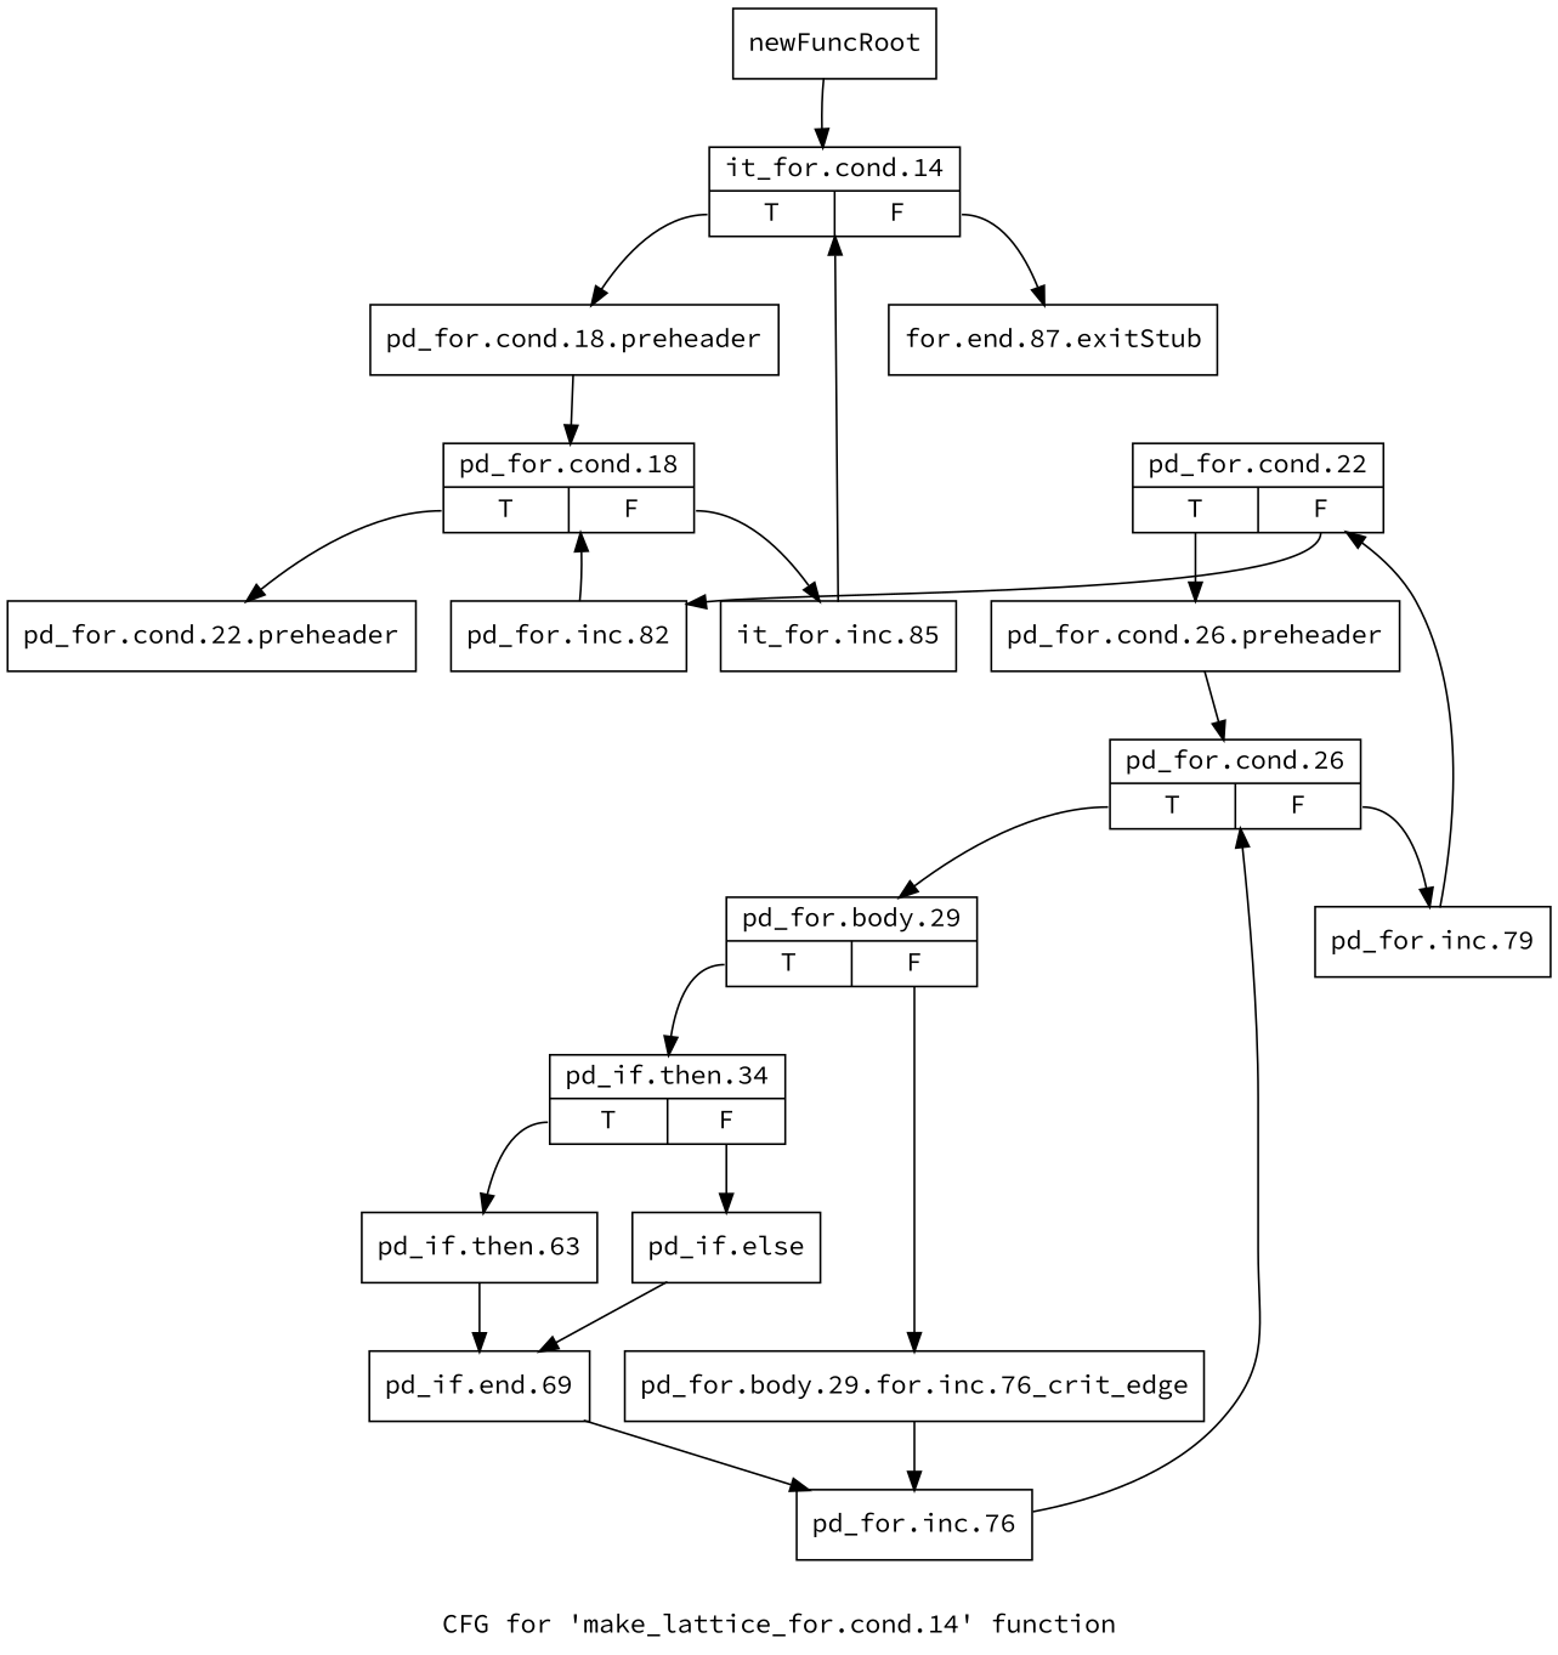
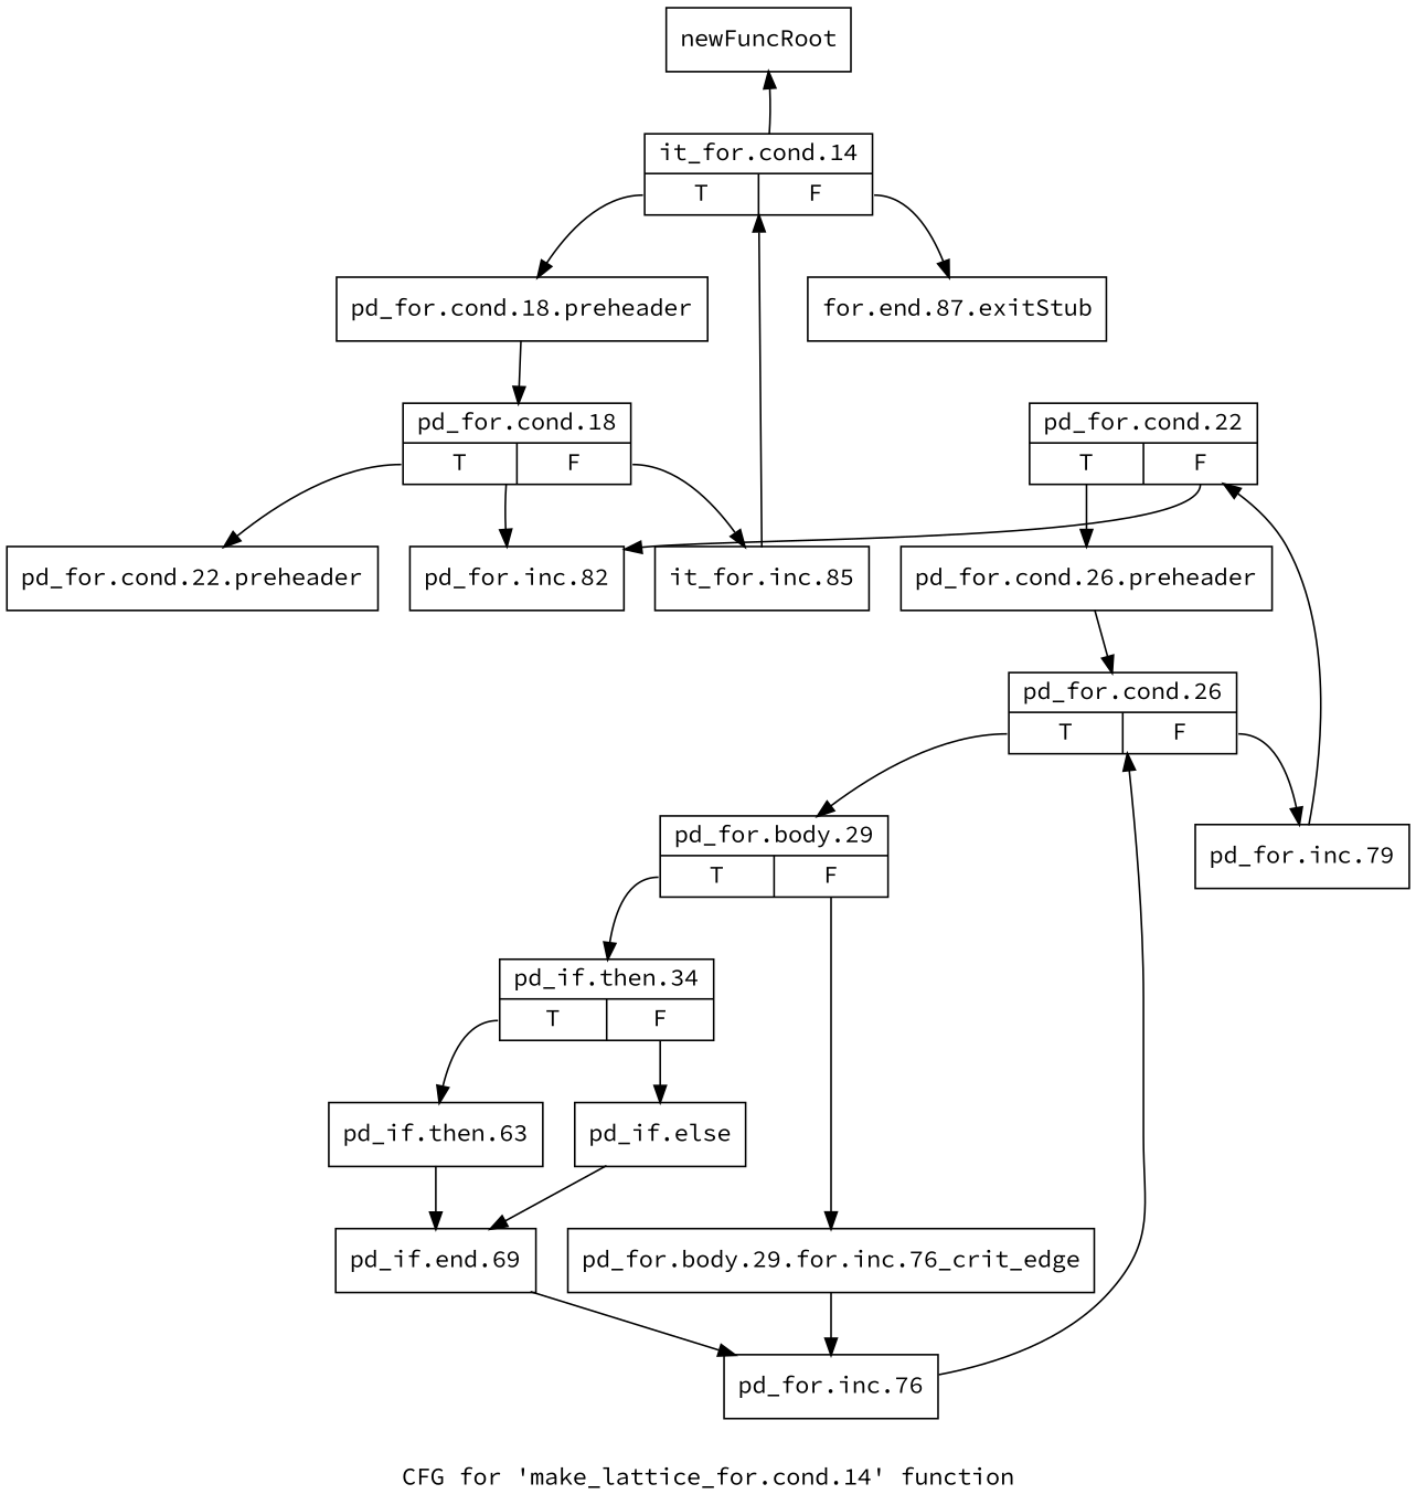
  digraph {
    fontname="Source Code Pro"
    label="CFG for 'make_lattice_for.cond.14' function"
    node [fontname="Source Code Pro" shape=record]
    edge [fontname="Source Code Pro"]
    n1 [label="{newFuncRoot}"]
    n2 [label="{it_for.cond.14|{<s0>T|<s1>F}}"]
    n3 [label="{for.end.87.exitStub}"]
    n4 [label="{pd_for.cond.18.preheader}"]
    n5 [label="{pd_for.cond.18|{<s0>T|<s1>F}}"]
    n6 [label="{pd_for.cond.22.preheader}"]
    n7 [label="{it_for.inc.85}"]
    n8 [label="{pd_for.cond.22|{<s0>T|<s1>F}}"]
    n9 [label="{pd_for.cond.26.preheader}"]
    n10 [label="{pd_for.inc.82}"]
    n11 [label="{pd_for.cond.26|{<s0>T|<s1>F}}"]
    n12 [label="{pd_for.body.29|{<s0>T|<s1>F}}"]
    n13 [label="{pd_for.inc.79}"]
    n14 [label="{pd_if.then.34|{<s0>T|<s1>F}}"]
    n15 [label="{pd_for.body.29.for.inc.76_crit_edge}"]
    n16 [label="{pd_if.then.63}"]
    n17 [label="{pd_if.else}"]
    n18 [label="{pd_for.inc.76}"]
    n19 [label="{pd_if.end.69}"]
-   n1 -> n2
+   n2 -> n1
    n2 -> n3 [tailport=s1]
    n2 -> n4 [tailport=s0]
    n4 -> n5
    n5 -> n6 [tailport=s0]
    n5 -> n7 [tailport=s1]
    n7 -> n2
    n8 -> n9 [tailport=s0]
    n8 -> n10 [tailport=s1]
    n9 -> n11
-   n10 -> n5
+   n5 -> n10
    n11 -> n12 [tailport=s0]
    n11 -> n13 [tailport=s1]
    n12 -> n14 [tailport=s0]
    n12 -> n15 [tailport=s1]
    n13 -> n8
    n14 -> n16 [tailport=s0]
    n14 -> n17 [tailport=s1]
    n15 -> n18
    n16 -> n19
    n17 -> n19
    n18 -> n11
    n19 -> n18
  }
